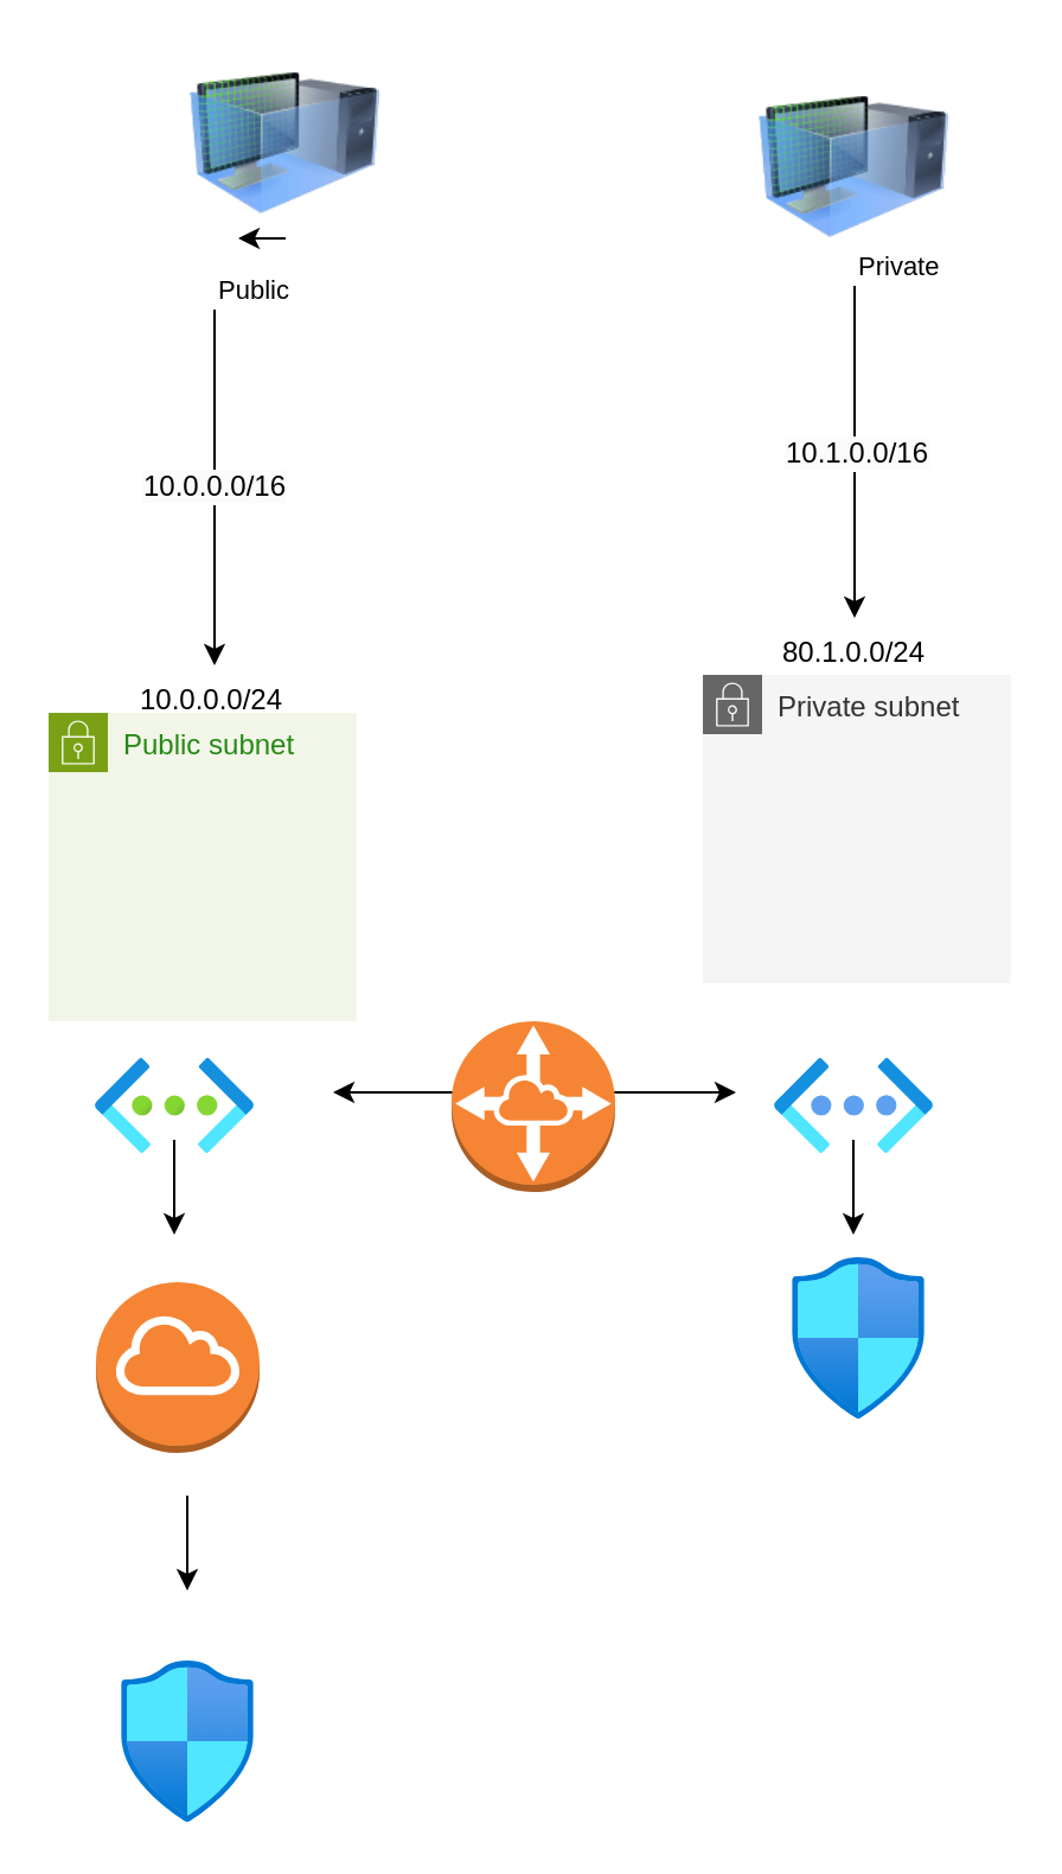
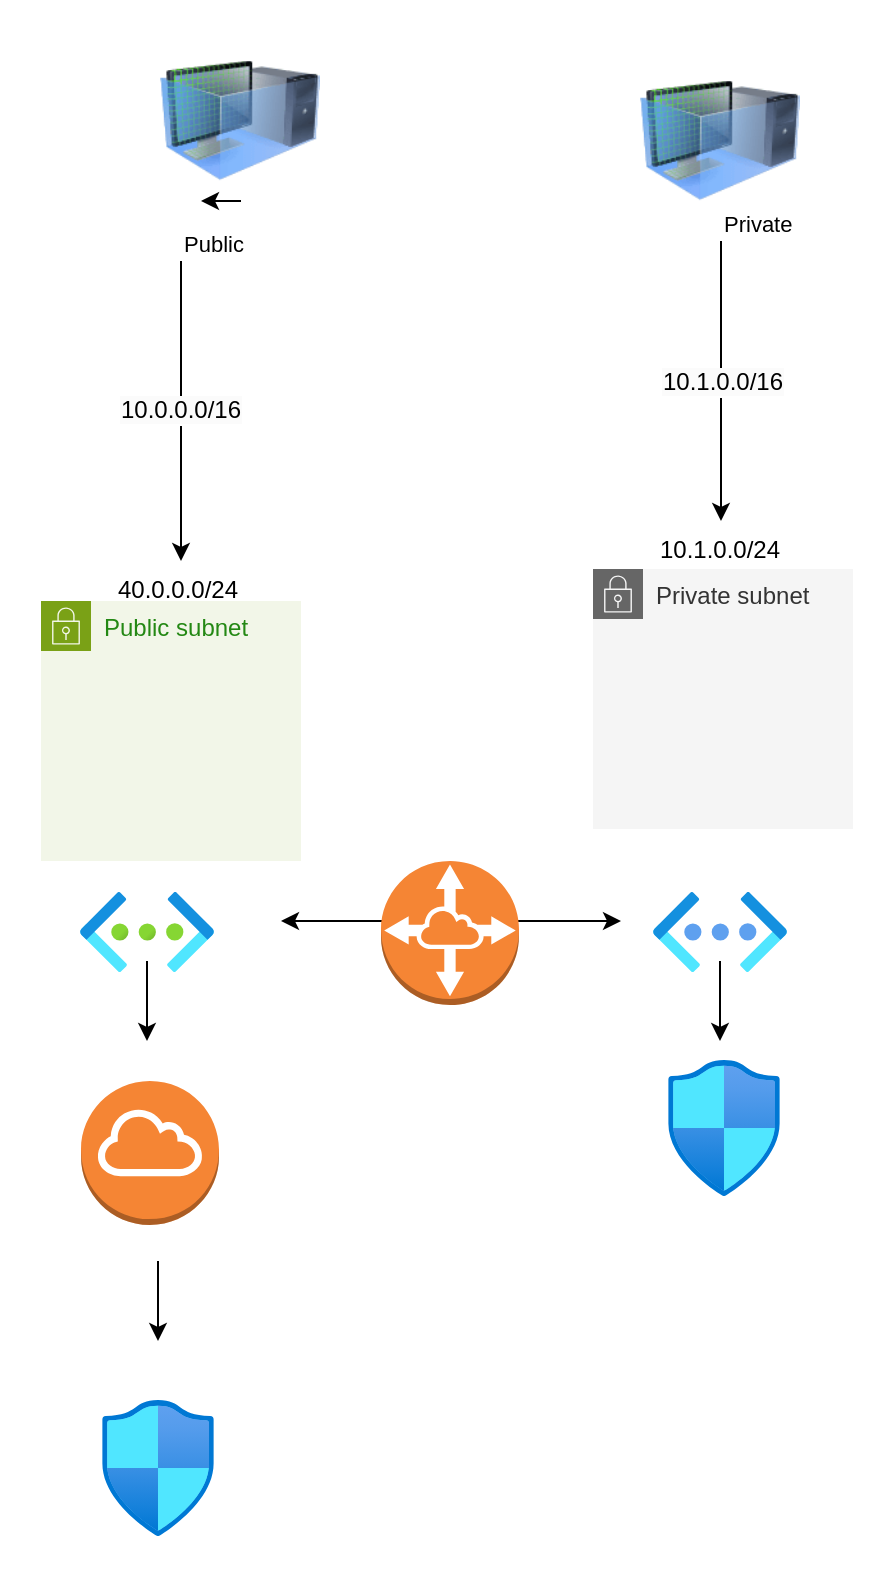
  <mxCell id="0" />
  <mxCell id="1" parent="0" />
- <mxCell id="2" value="80.1.0.0/24" style="text;html=1;align=center;verticalAlign=middle;whiteSpace=wrap;rounded=0;" vertex="1" parent="1"><mxGeometry x="330" y="260" width="60" height="30" as="geometry" /></mxCell>
+ <mxCell id="2" value="10.1.0.0/24" style="text;html=1;align=center;verticalAlign=middle;whiteSpace=wrap;rounded=0;" vertex="1" parent="1"><mxGeometry x="330" y="260" width="60" height="30" as="geometry" /></mxCell>
  <mxCell id="3" value="" style="image;html=1;image=img/lib/clip_art/computers/Virtual_Machine_128x128.png" vertex="1" parent="1"><mxGeometry x="80" y="20" width="80" height="80" as="geometry" /></mxCell>
  <mxCell id="4" value="" style="image;html=1;image=img/lib/clip_art/computers/Virtual_Machine_128x128.png" vertex="1" parent="1"><mxGeometry x="320" y="30" width="80" height="80" as="geometry" /></mxCell>
  <mxCell id="5" value="Public subnet" style="points=[[0,0],[0.25,0],[0.5,0],[0.75,0],[1,0],[1,0.25],[1,0.5],[1,0.75],[1,1],[0.75,1],[0.5,1],[0.25,1],[0,1],[0,0.75],[0,0.5],[0,0.25]];outlineConnect=0;gradientColor=none;html=1;whiteSpace=wrap;fontSize=12;fontStyle=0;container=1;pointerEvents=0;collapsible=0;recursiveResize=0;shape=mxgraph.aws4.group;grIcon=mxgraph.aws4.group_security_group;grStroke=0;strokeColor=#7AA116;fillColor=#F2F6E8;verticalAlign=top;align=left;spacingLeft=30;fontColor=#248814;dashed=0;" vertex="1" parent="1"><mxGeometry x="20" y="300" width="130" height="130" as="geometry" /></mxCell>
- <mxCell id="6" value="10.0.0.0/24" style="text;html=1;align=center;verticalAlign=middle;whiteSpace=wrap;rounded=0;" vertex="1" parent="5"><mxGeometry x="38.5" y="-20" width="60" height="30" as="geometry" /></mxCell>
+ <mxCell id="6" value="40.0.0.0/24" style="text;html=1;align=center;verticalAlign=middle;whiteSpace=wrap;rounded=0;" vertex="1" parent="5"><mxGeometry x="38.5" y="-20" width="60" height="30" as="geometry" /></mxCell>
  <mxCell id="7" value="Private subnet" style="points=[[0,0],[0.25,0],[0.5,0],[0.75,0],[1,0],[1,0.25],[1,0.5],[1,0.75],[1,1],[0.75,1],[0.5,1],[0.25,1],[0,1],[0,0.75],[0,0.5],[0,0.25]];outlineConnect=0;html=1;whiteSpace=wrap;fontSize=12;fontStyle=0;container=1;pointerEvents=0;collapsible=0;recursiveResize=0;shape=mxgraph.aws4.group;grIcon=mxgraph.aws4.group_security_group;grStroke=0;strokeColor=#666666;fillColor=#f5f5f5;verticalAlign=top;align=left;spacingLeft=30;fontColor=#333333;dashed=0;" vertex="1" parent="1"><mxGeometry x="296" y="284" width="130" height="130" as="geometry" /></mxCell>
  <mxCell id="8" value="" style="image;aspect=fixed;html=1;points=[];align=center;fontSize=12;image=img/lib/azure2/networking/Virtual_Networks.svg;" vertex="1" parent="1"><mxGeometry x="40" y="446" width="67" height="40" as="geometry" /></mxCell>
  <mxCell id="9" value="" style="image;aspect=fixed;html=1;points=[];align=center;fontSize=12;image=img/lib/azure2/networking/Virtual_Networks_Classic.svg;" vertex="1" parent="1"><mxGeometry x="326.5" y="446" width="67" height="40" as="geometry" /></mxCell>
  <mxCell id="10" value="" style="outlineConnect=0;dashed=0;verticalLabelPosition=bottom;verticalAlign=top;align=center;html=1;shape=mxgraph.aws3.internet_gateway;fillColor=#F58534;gradientColor=none;" vertex="1" parent="1"><mxGeometry x="40" y="540" width="69" height="72" as="geometry" /></mxCell>
  <mxCell id="11" style="edgeStyle=orthogonalEdgeStyle;rounded=0;orthogonalLoop=1;jettySize=auto;html=1;exitX=0.5;exitY=1;exitDx=0;exitDy=0;entryX=0.25;entryY=1;entryDx=0;entryDy=0;" edge="1" parent="1" source="3" target="3"><mxGeometry relative="1" as="geometry" /></mxCell>
  <mxCell id="12" value="&lt;span style=&quot;font-size: 12px; text-wrap: wrap; background-color: rgb(251, 251, 251);&quot;&gt;10.0.0.0/16&lt;/span&gt;" style="endArrow=classic;html=1;rounded=0;" edge="1" parent="1"><mxGeometry relative="1" as="geometry"><mxPoint x="90" y="130" as="sourcePoint" /><mxPoint x="90" y="280" as="targetPoint" /></mxGeometry></mxCell>
  <mxCell id="13" value="Public&amp;nbsp;" style="edgeLabel;resizable=0;html=1;;align=left;verticalAlign=bottom;" connectable="0" vertex="1" parent="12"><mxGeometry x="-1" relative="1" as="geometry" /></mxCell>
  <mxCell id="14" value="" style="endArrow=classic;html=1;rounded=0;" edge="1" parent="1"><mxGeometry relative="1" as="geometry"><mxPoint x="360" y="120" as="sourcePoint" /><mxPoint x="360" y="260" as="targetPoint" /></mxGeometry></mxCell>
  <mxCell id="15" value="&lt;meta charset=&quot;utf-8&quot;&gt;&lt;span style=&quot;color: rgb(0, 0, 0); font-family: Helvetica; font-size: 12px; font-style: normal; font-variant-ligatures: normal; font-variant-caps: normal; font-weight: 400; letter-spacing: normal; orphans: 2; text-align: center; text-indent: 0px; text-transform: none; widows: 2; word-spacing: 0px; -webkit-text-stroke-width: 0px; white-space: normal; background-color: rgb(251, 251, 251); text-decoration-thickness: initial; text-decoration-style: initial; text-decoration-color: initial; display: inline !important; float: none;&quot;&gt;10.1.0.0/16&lt;/span&gt;" style="edgeLabel;resizable=0;html=1;;align=center;verticalAlign=middle;" connectable="0" vertex="1" parent="14"><mxGeometry relative="1" as="geometry" /></mxCell>
  <mxCell id="16" value="Private" style="edgeLabel;resizable=0;html=1;;align=left;verticalAlign=bottom;" connectable="0" vertex="1" parent="14"><mxGeometry x="-1" relative="1" as="geometry" /></mxCell>
  <mxCell id="17" value="" style="endArrow=classic;startArrow=classic;html=1;rounded=0;" edge="1" parent="1"><mxGeometry width="50" height="50" relative="1" as="geometry"><mxPoint x="140" y="460" as="sourcePoint" /><mxPoint x="310" y="460" as="targetPoint" /></mxGeometry></mxCell>
  <mxCell id="18" value="" style="image;aspect=fixed;html=1;points=[];align=center;fontSize=12;image=img/lib/azure2/networking/Network_Security_Groups.svg;" vertex="1" parent="1"><mxGeometry x="334" y="530" width="56.0" height="68" as="geometry" /></mxCell>
  <mxCell id="19" value="" style="image;aspect=fixed;html=1;points=[];align=center;fontSize=12;image=img/lib/azure2/networking/Network_Security_Groups.svg;" vertex="1" parent="1"><mxGeometry x="51" y="700" width="56.0" height="68" as="geometry" /></mxCell>
  <mxCell id="20" value="" style="outlineConnect=0;dashed=0;verticalLabelPosition=bottom;verticalAlign=top;align=center;html=1;shape=mxgraph.aws3.vpc_peering;fillColor=#F58534;gradientColor=none;" vertex="1" parent="1"><mxGeometry x="190" y="430" width="69" height="72" as="geometry" /></mxCell>
  <mxCell id="21" value="" style="endArrow=classic;html=1;rounded=0;" edge="1" parent="1"><mxGeometry width="50" height="50" relative="1" as="geometry"><mxPoint x="73" y="480" as="sourcePoint" /><mxPoint x="73" y="520" as="targetPoint" /></mxGeometry></mxCell>
  <mxCell id="22" value="" style="endArrow=classic;html=1;rounded=0;" edge="1" parent="1"><mxGeometry width="50" height="50" relative="1" as="geometry"><mxPoint x="359.5" y="480" as="sourcePoint" /><mxPoint x="359.5" y="520" as="targetPoint" /></mxGeometry></mxCell>
  <mxCell id="23" value="" style="endArrow=classic;html=1;rounded=0;" edge="1" parent="1"><mxGeometry width="50" height="50" relative="1" as="geometry"><mxPoint x="78.5" y="630" as="sourcePoint" /><mxPoint x="78.5" y="670" as="targetPoint" /></mxGeometry></mxCell>
